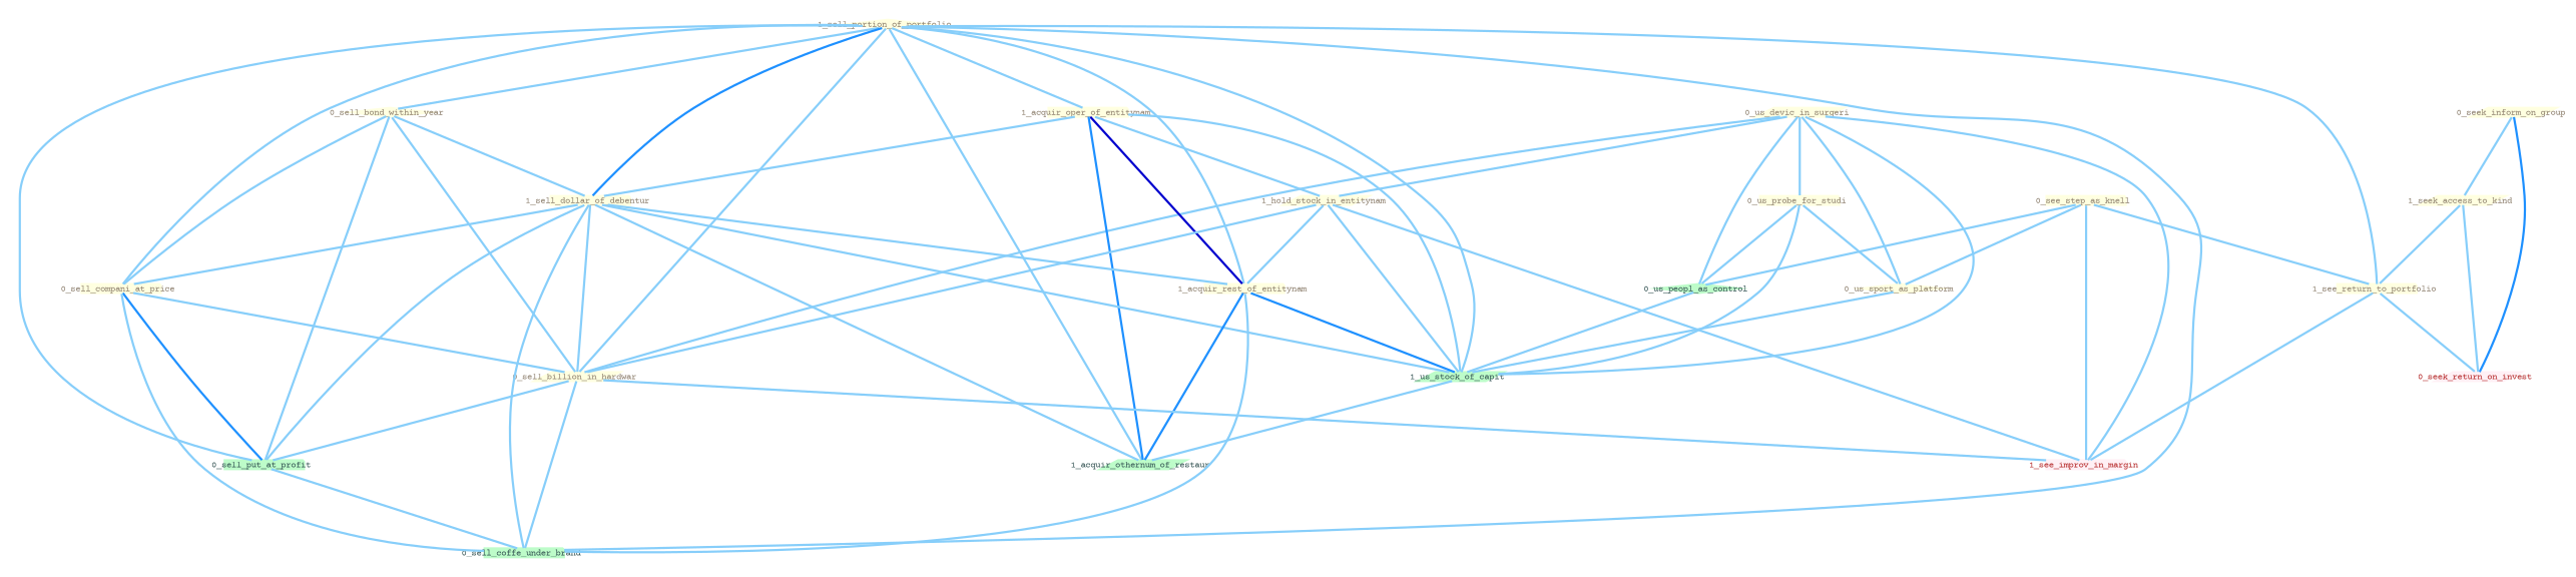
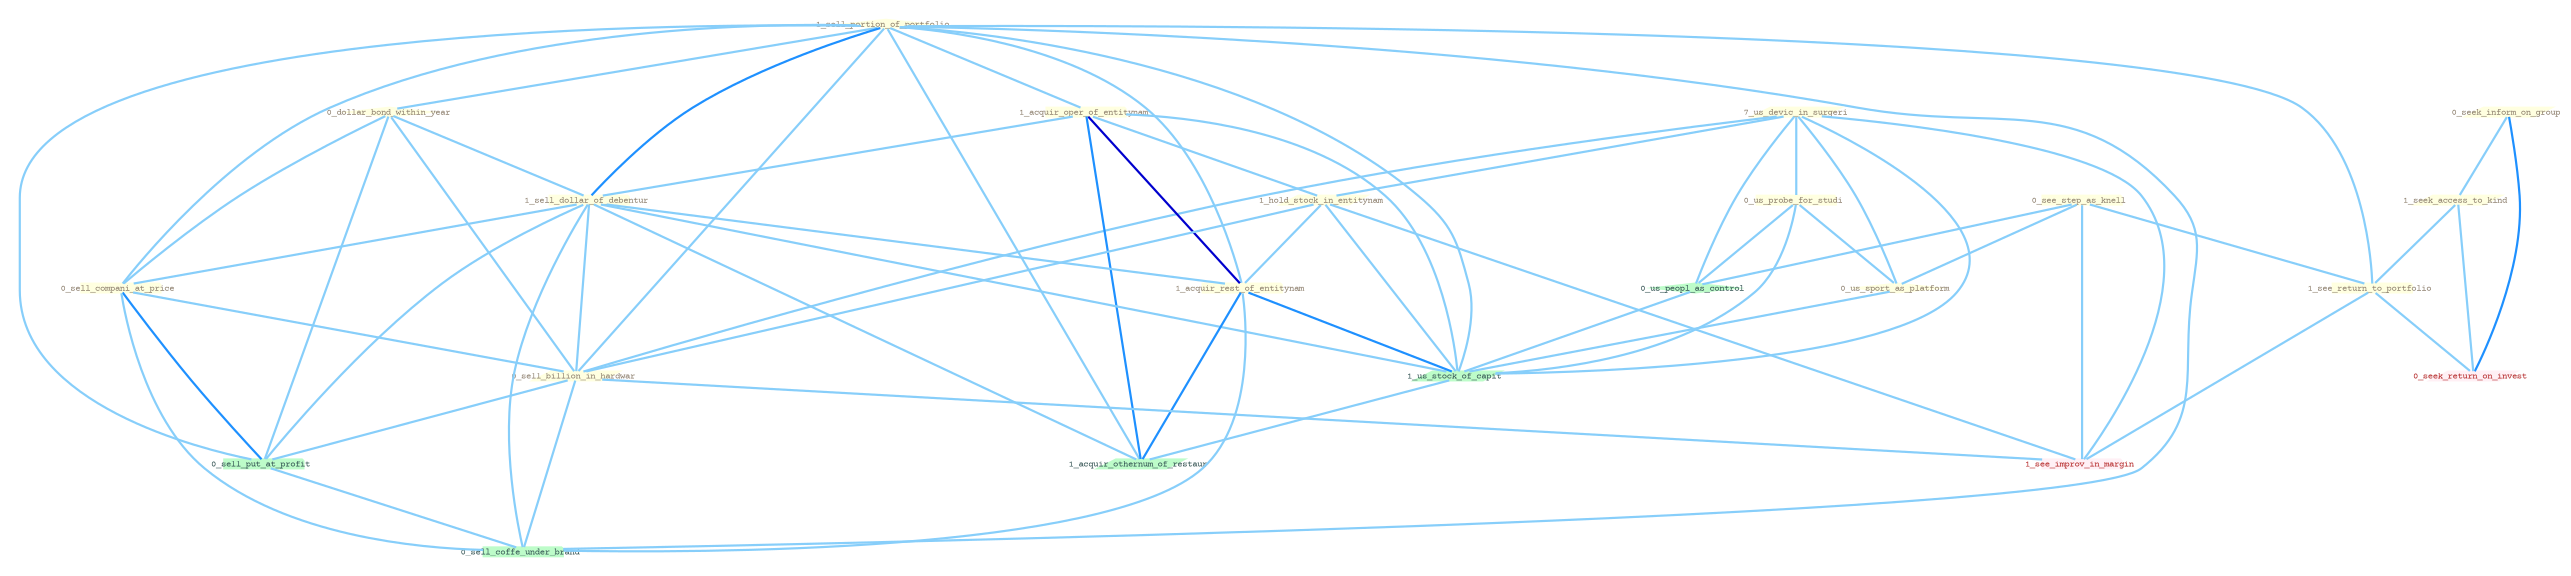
  graph {
    fontname="Courier Prime"
    node [color="#ffffe0" fixedsize=true fontcolor="#8b7d6b" fontname="Courier Prime" fontsize=4 shape=note style=filled]
    edge [color="#87cefa" fontname="Courier Prime" w=1]
    "1_sell_portion_of_portfolio " [height=.06 shape=diamond width=.5]
-   "0_sell_bond_within_year " [height=.06 shape=diamond width=.5]
-   "0_us_devic_in_surgeri " [height=.06 shape=parallelogram width=.5]
+   "0_sell_bond_within_year " [height=.06 shape=diamond width=.5 label="0_dollar_bond_within_year"]
+   "0_us_devic_in_surgeri " [height=.06 shape=parallelogram width=.5 label="7_us_devic_in_surgeri"]
    "1_acquir_oper_of_entitynam " [height=.06 width=.5]
    "0_seek_inform_on_group " [height=.06 shape=parallelogram width=.5]
    "0_us_probe_for_studi " [height=.06 width=.5]
    "0_see_step_as_knell " [height=.06 width=.5]
    "0_us_sport_as_platform " [height=.06 shape=diamond width=.5]
    "1_hold_stock_in_entitynam " [height=.06 shape=parallelogram width=.5]
    "1_seek_access_to_kind " [height=.06 shape=parallelogram width=.5]
    "1_see_return_to_portfolio " [height=.06 width=.5]
    "1_sell_dollar_of_debentur " [height=.06 width=.5]
    "0_sell_compani_at_price " [height=.06 width=.5]
    "1_acquir_rest_of_entitynam " [height=.06 width=.5]
    "0_sell_billion_in_hardwar " [height=.06 shape=parallelogram width=.5]
    "0_seek_return_on_invest " [color="#fff0f5" fontcolor="#b22222" height=.06 shape=parallelogram width=.5]
    "1_see_improv_in_margin " [color="#fff0f5" fontcolor="#b22222" height=.06 width=.5]
    "0_sell_put_at_profit " [color="#BDFCC9" fontcolor="#2f4f4f" height=.06 width=.5]
    "1_us_stock_of_capit " [color="#BDFCC9" fontcolor="#2f4f4f" height=.06 shape=parallelogram width=.5]
    "0_sell_coffe_under_brand " [color="#BDFCC9" fontcolor="#2f4f4f" height=.06 width=.5]
    "1_acquir_othernum_of_restaur " [color="#BDFCC9" fontcolor="#2f4f4f" height=.06 shape=parallelogram width=.5]
    "0_us_peopl_as_control " [color="#BDFCC9" fontcolor="#2f4f4f" height=.06 shape=diamond width=.5]
    subgraph sub_1 {
      "1_sell_portion_of_portfolio "
      "0_sell_bond_within_year "
      "0_us_devic_in_surgeri "
      "1_acquir_oper_of_entitynam "
      "0_seek_inform_on_group "
      "0_us_probe_for_studi "
      "0_see_step_as_knell "
      "0_us_sport_as_platform "
      "1_hold_stock_in_entitynam "
      "1_seek_access_to_kind "
      "1_see_return_to_portfolio "
      "1_sell_dollar_of_debentur "
      "0_sell_compani_at_price "
      "1_acquir_rest_of_entitynam "
      "0_sell_billion_in_hardwar "
    }
    subgraph sub_2 {
      "0_seek_return_on_invest "
      "1_see_improv_in_margin "
    }
    "1_sell_portion_of_portfolio " -- "0_sell_bond_within_year "
    "1_sell_portion_of_portfolio " -- "1_acquir_oper_of_entitynam "
    "1_sell_portion_of_portfolio " -- "1_see_return_to_portfolio "
    "1_sell_portion_of_portfolio " -- "1_sell_dollar_of_debentur " [color="#1e90ff" w=2]
    "1_sell_portion_of_portfolio " -- "0_sell_compani_at_price "
    "1_sell_portion_of_portfolio " -- "1_acquir_rest_of_entitynam "
    "1_sell_portion_of_portfolio " -- "0_sell_billion_in_hardwar "
    "1_sell_portion_of_portfolio " -- "0_sell_put_at_profit "
    "1_sell_portion_of_portfolio " -- "1_us_stock_of_capit "
    "1_sell_portion_of_portfolio " -- "0_sell_coffe_under_brand "
    "1_sell_portion_of_portfolio " -- "1_acquir_othernum_of_restaur "
    "0_sell_bond_within_year " -- "1_sell_dollar_of_debentur "
    "0_sell_bond_within_year " -- "0_sell_compani_at_price "
    "0_sell_bond_within_year " -- "0_sell_billion_in_hardwar "
    "0_sell_bond_within_year " -- "0_sell_put_at_profit "
    "0_us_devic_in_surgeri " -- "0_us_probe_for_studi "
    "0_us_devic_in_surgeri " -- "0_us_sport_as_platform "
    "0_us_devic_in_surgeri " -- "1_hold_stock_in_entitynam "
    "0_us_devic_in_surgeri " -- "0_sell_billion_in_hardwar "
    "0_us_devic_in_surgeri " -- "1_see_improv_in_margin "
    "0_us_devic_in_surgeri " -- "1_us_stock_of_capit "
    "0_us_devic_in_surgeri " -- "0_us_peopl_as_control "
    "1_acquir_oper_of_entitynam " -- "1_hold_stock_in_entitynam "
    "1_acquir_oper_of_entitynam " -- "1_sell_dollar_of_debentur "
    "1_acquir_oper_of_entitynam " -- "1_acquir_rest_of_entitynam " [color="#0000cd" w=3]
    "1_acquir_oper_of_entitynam " -- "1_us_stock_of_capit "
    "1_acquir_oper_of_entitynam " -- "1_acquir_othernum_of_restaur " [color="#1e90ff" w=2]
    "0_seek_inform_on_group " -- "1_seek_access_to_kind "
    "0_seek_inform_on_group " -- "0_seek_return_on_invest " [color="#1e90ff" w=2]
    "0_us_probe_for_studi " -- "0_us_sport_as_platform "
    "0_us_probe_for_studi " -- "1_us_stock_of_capit "
    "0_us_probe_for_studi " -- "0_us_peopl_as_control "
    "0_see_step_as_knell " -- "0_us_sport_as_platform "
    "0_see_step_as_knell " -- "1_see_return_to_portfolio "
    "0_see_step_as_knell " -- "1_see_improv_in_margin "
    "0_see_step_as_knell " -- "0_us_peopl_as_control "
    "0_us_sport_as_platform " -- "1_us_stock_of_capit "
    "1_hold_stock_in_entitynam " -- "1_acquir_rest_of_entitynam "
    "1_hold_stock_in_entitynam " -- "0_sell_billion_in_hardwar "
    "1_hold_stock_in_entitynam " -- "1_see_improv_in_margin "
    "1_hold_stock_in_entitynam " -- "1_us_stock_of_capit "
    "1_seek_access_to_kind " -- "1_see_return_to_portfolio "
    "1_seek_access_to_kind " -- "0_seek_return_on_invest "
    "1_see_return_to_portfolio " -- "0_seek_return_on_invest "
    "1_see_return_to_portfolio " -- "1_see_improv_in_margin "
    "1_sell_dollar_of_debentur " -- "0_sell_compani_at_price "
    "1_sell_dollar_of_debentur " -- "1_acquir_rest_of_entitynam "
    "1_sell_dollar_of_debentur " -- "0_sell_billion_in_hardwar "
    "1_sell_dollar_of_debentur " -- "0_sell_put_at_profit "
    "1_sell_dollar_of_debentur " -- "1_us_stock_of_capit "
    "1_sell_dollar_of_debentur " -- "0_sell_coffe_under_brand "
    "1_sell_dollar_of_debentur " -- "1_acquir_othernum_of_restaur "
    "0_sell_compani_at_price " -- "0_sell_billion_in_hardwar "
    "0_sell_compani_at_price " -- "0_sell_put_at_profit " [color="#1e90ff" w=2]
    "0_sell_compani_at_price " -- "0_sell_coffe_under_brand "
    "1_acquir_rest_of_entitynam " -- "1_us_stock_of_capit " [color="#1e90ff"]
    "1_acquir_rest_of_entitynam " -- "0_sell_coffe_under_brand "
    "1_acquir_rest_of_entitynam " -- "1_acquir_othernum_of_restaur " [color="#1e90ff" w=2]
    "0_sell_billion_in_hardwar " -- "1_see_improv_in_margin "
    "0_sell_billion_in_hardwar " -- "0_sell_put_at_profit "
    "0_sell_billion_in_hardwar " -- "0_sell_coffe_under_brand "
    "0_sell_put_at_profit " -- "0_sell_coffe_under_brand "
    "1_us_stock_of_capit " -- "1_acquir_othernum_of_restaur "
    "0_us_peopl_as_control " -- "1_us_stock_of_capit "
  }
